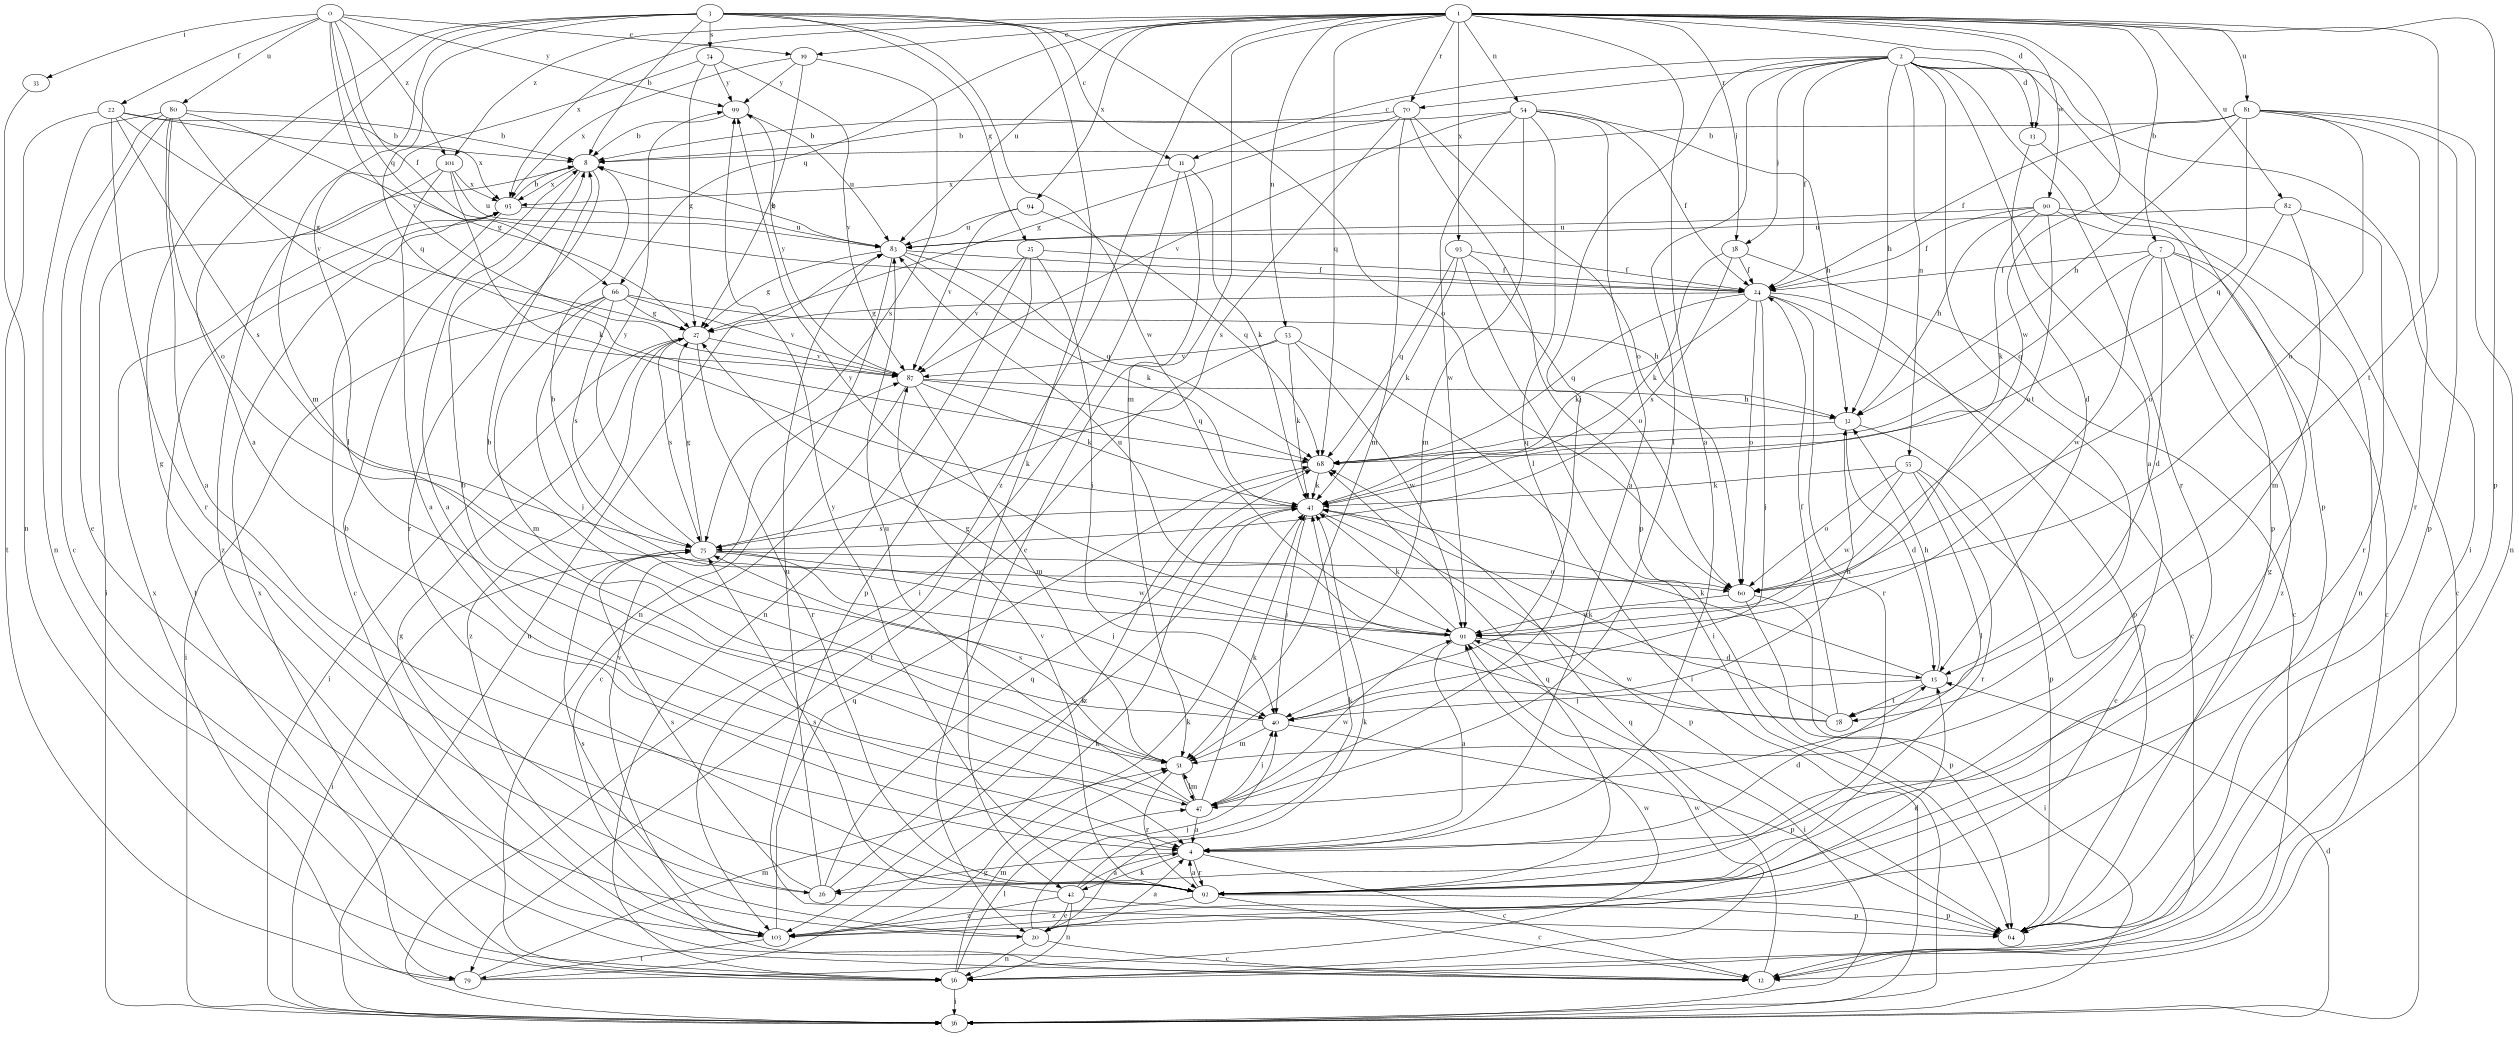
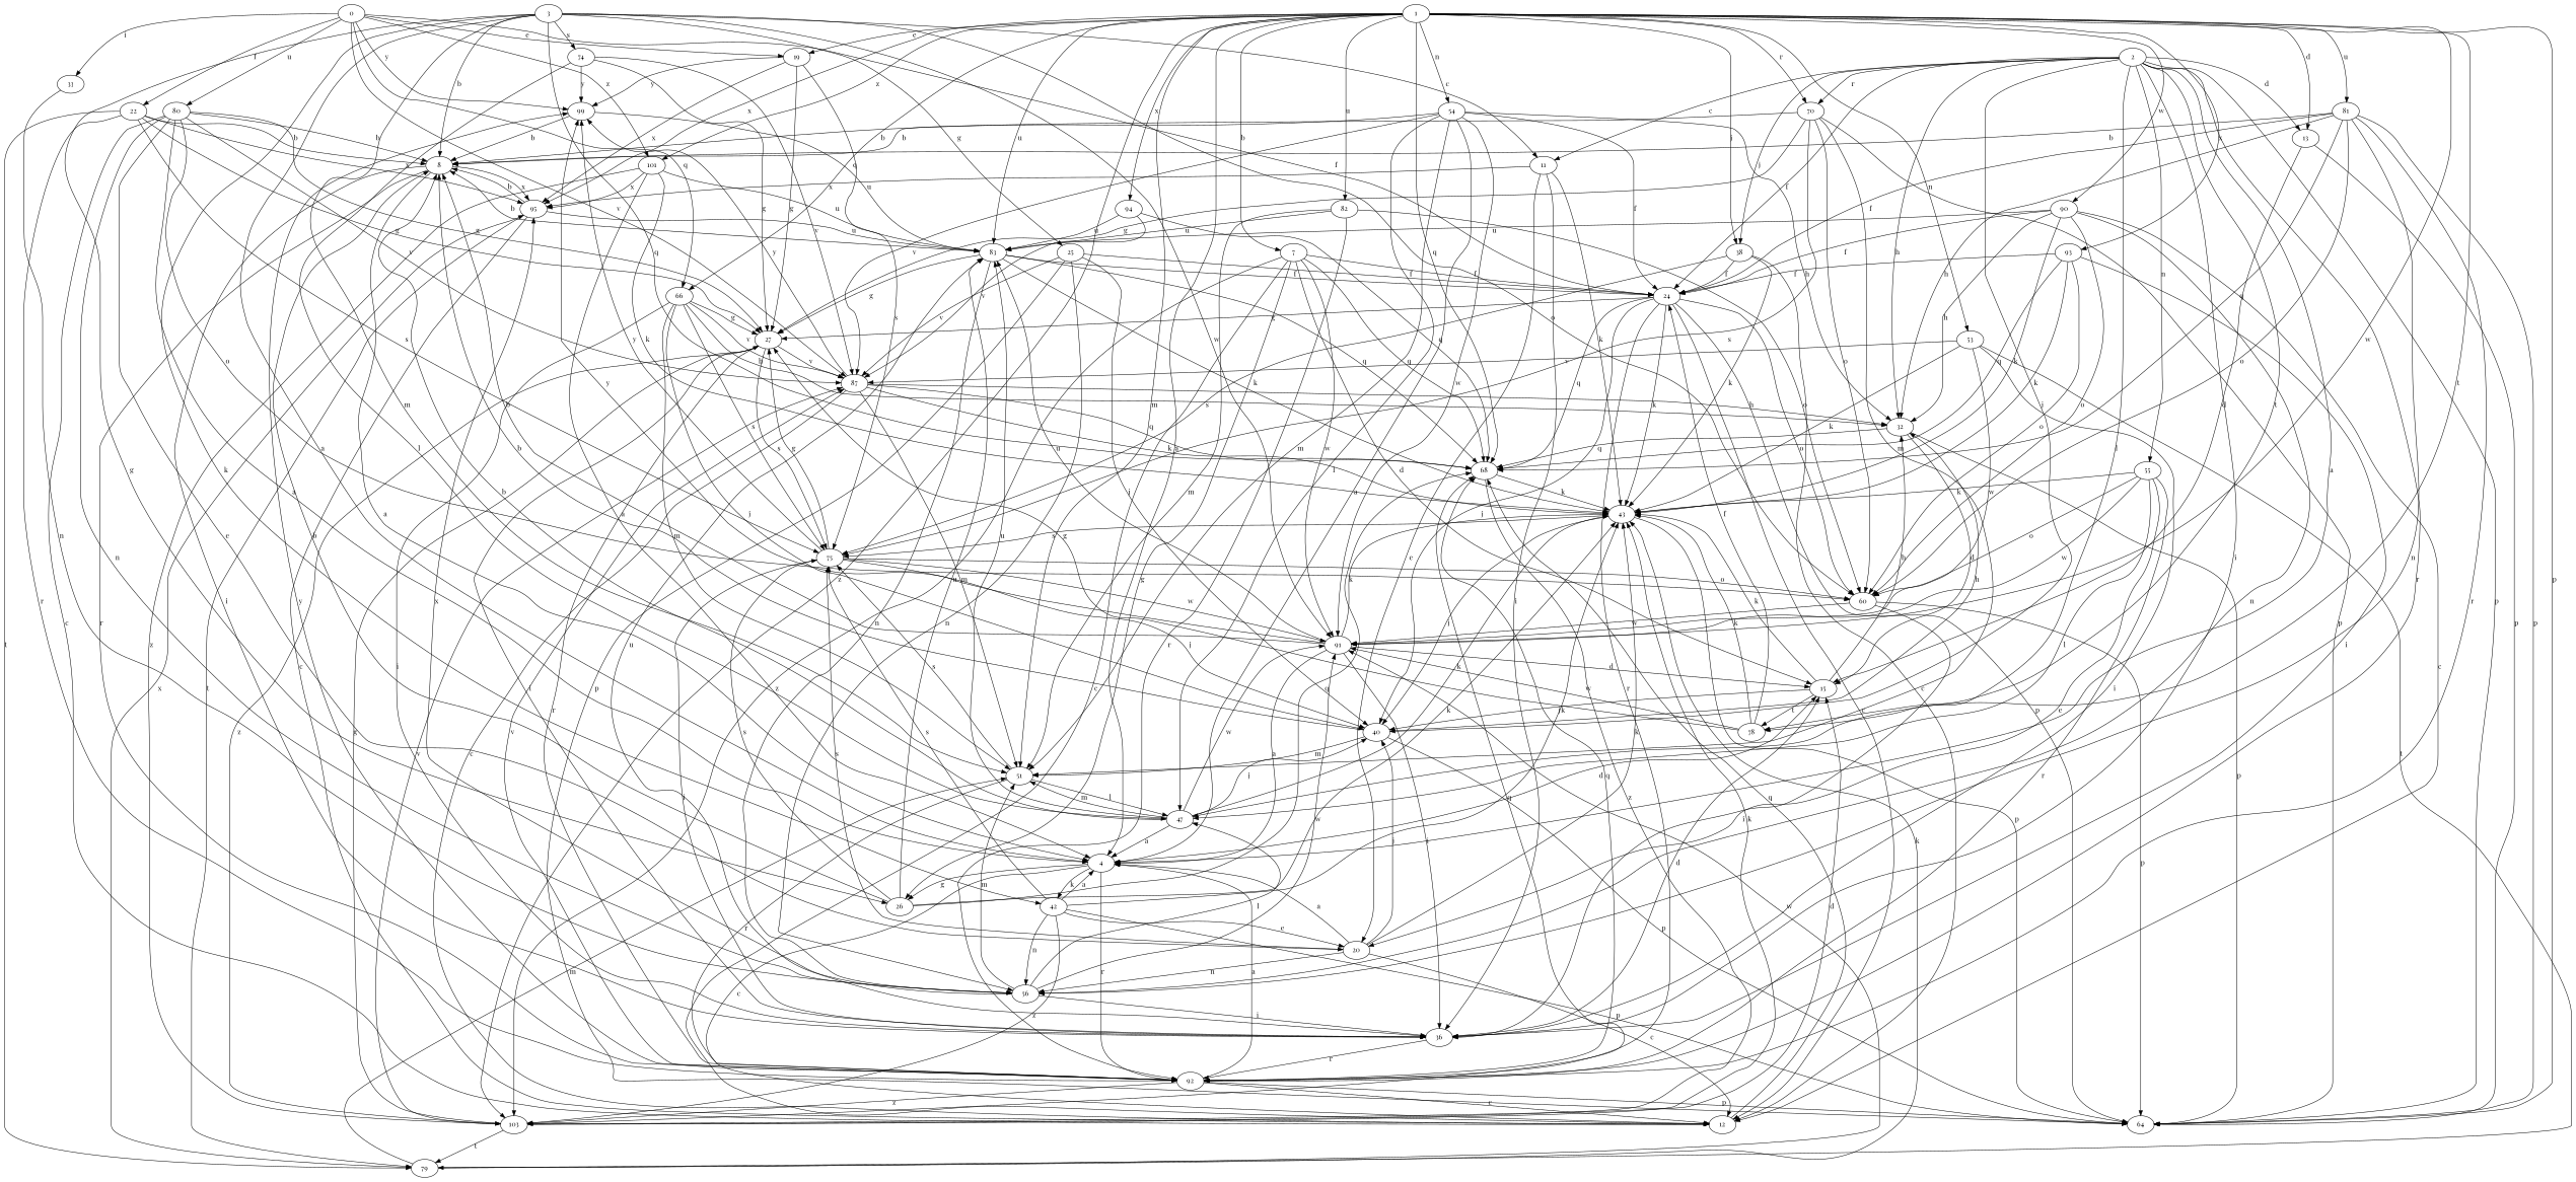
  strict digraph {
    fontname="Playfair Display"
    node [fontname="Playfair Display"]
    edge [fontname="Playfair Display"]
    0
    19
    22
    24
    33
    66
    80
    87
    99
    101
    95
    27
    75
    n14 [label=92]
    8
    79
    64
    68
    40
    60
    12
    43
    56
    51
    32
    36
    4
    20
    83
    103
    1
    7
    13
    38
    53
    54
    70
    78
    81
    82
    90
    91
    93
    94
    26
    42
    15
    47
    2
    11
    55
    3
    25
    74
    0 -> 19 [label=e]
    0 -> 22 [label=f]
    0 -> 24 [label=f]
    0 -> 33 [label=i]
    0 -> 66 [label=q]
    0 -> 80 [label=u]
    0 -> 87 [label=v]
    0 -> 99 [label=y]
    0 -> 101 [label=z]
    19 -> 99 [label=y]
    19 -> 95 [label=x]
    19 -> 27 [label=g]
    19 -> 75 [label=s]
    22 -> 95 [label=x]
    22 -> 27 [label=g]
    22 -> 75 [label=s]
    22 -> n14 [label=r]
    22 -> 8 [label=b]
    22 -> 79 [label=t]
    24 -> 27 [label=g]
    24 -> n14 [label=r]
    24 -> 64 [label=p]
    24 -> 68 [label=q]
    24 -> 40 [label=j]
    24 -> 60 [label=o]
    24 -> 12 [label=c]
    24 -> 43 [label=k]
    33 -> 56 [label=n]
    66 -> 87 [label=v]
    66 -> 27 [label=g]
    66 -> 75 [label=s]
    66 -> 40 [label=j]
    66 -> 51 [label=m]
    66 -> 32 [label=h]
    66 -> 36 [label=i]
    80 -> 87 [label=v]
    80 -> 27 [label=g]
    80 -> 8 [label=b]
    80 -> 60 [label=o]
    80 -> 12 [label=c]
    80 -> 56 [label=n]
    80 -> 4 [label=a]
    80 -> 20 [label=e]
    87 -> 99 [label=y]
    87 -> 68 [label=q]
    87 -> 12 [label=c]
    87 -> 43 [label=k]
    87 -> 51 [label=m]
    87 -> 32 [label=h]
    99 -> 8 [label=b]
    99 -> 83 [label=u]
    101 -> 95 [label=x]
    101 -> 43 [label=k]
    101 -> 4 [label=a]
    101 -> 83 [label=u]
    101 -> 103 [label=z]
    95 -> 8 [label=b]
    95 -> 79 [label=t]
    95 -> 12 [label=c]
    95 -> 83 [label=u]
    27 -> 87 [label=v]
    27 -> 75 [label=s]
    27 -> n14 [label=r]
    27 -> 36 [label=i]
    27 -> 103 [label=z]
    75 -> 99 [label=y]
    75 -> 27 [label=g]
    75 -> 40 [label=j]
    75 -> 60 [label=o]
    75 -> 36 [label=i]
    75 -> 91 [label=w]
    n14 -> 87 [label=v]
    n14 -> 99 [label=y]
    n14 -> 64 [label=p]
    n14 -> 68 [label=q]
    n14 -> 12 [label=c]
    n14 -> 4 [label=a]
    n14 -> 103 [label=z]
    8 -> 95 [label=x]
    8 -> n14 [label=r]
    8 -> 36 [label=i]
    8 -> 4 [label=a]
    79 -> 95 [label=x]
    79 -> 43 [label=k]
    79 -> 51 [label=m]
    79 -> 91 [label=w]
    68 -> 43 [label=k]
    68 -> 103 [label=z]
    40 -> 8 [label=b]
    40 -> 64 [label=p]
    40 -> 51 [label=m]
    40 -> 32 [label=h]
    60 -> 64 [label=p]
    60 -> 36 [label=i]
    60 -> 91 [label=w]
    12 -> 68 [label=q]
    43 -> 75 [label=s]
    43 -> 64 [label=p]
    43 -> 40 [label=j]
    56 -> 95 [label=x]
    56 -> 51 [label=m]
    56 -> 36 [label=i]
    56 -> 91 [label=w]
    56 -> 47 [label=l]
    51 -> 75 [label=s]
    51 -> n14 [label=r]
    51 -> 47 [label=l]
    32 -> 64 [label=p]
    32 -> 68 [label=q]
    32 -> 15 [label=d]
+   36 -> n14 [label=r]
    36 -> 83 [label=u]
    36 -> 15 [label=d]
    4 -> n14 [label=r]
    4 -> 12 [label=c]
    4 -> 26 [label=g]
    4 -> 42 [label=k]
    4 -> 15 [label=d]
    20 -> 75 [label=s]
    20 -> 40 [label=j]
    20 -> 12 [label=c]
    20 -> 43 [label=k]
    20 -> 56 [label=n]
    20 -> 4 [label=a]
    83 -> 24 [label=f]
    83 -> 27 [label=g]
    83 -> 8 [label=b]
    83 -> 68 [label=q]
    83 -> 43 [label=k]
    83 -> 56 [label=n]
    103 -> 87 [label=v]
    103 -> 27 [label=g]
    103 -> 79 [label=t]
    103 -> 68 [label=q]
    103 -> 43 [label=k]
    103 -> 15 [label=d]
    1 -> 19 [label=e]
    1 -> 66 [label=q]
    1 -> 101 [label=z]
    1 -> 95 [label=x]
    1 -> 64 [label=p]
    1 -> 68 [label=q]
    1 -> 51 [label=m]
    1 -> 4 [label=a]
    1 -> 83 [label=u]
    1 -> 103 [label=z]
    1 -> 7 [label=b]
    1 -> 13 [label=d]
    1 -> 38 [label=j]
    1 -> 53 [label=n]
    1 -> 54 [label=n]
    1 -> 70 [label=r]
    1 -> 78 [label=t]
    1 -> 81 [label=u]
    1 -> 82 [label=u]
    1 -> 90 [label=w]
    1 -> 91 [label=w]
    1 -> 93 [label=x]
    1 -> 94 [label=x]
    7 -> 24 [label=f]
    7 -> 68 [label=q]
    7 -> 12 [label=c]
    7 -> 103 [label=z]
    7 -> 91 [label=w]
    7 -> 26 [label=g]
    7 -> 15 [label=d]
    13 -> 64 [label=p]
    13 -> 15 [label=d]
    38 -> 24 [label=f]
    38 -> 75 [label=s]
    38 -> 12 [label=c]
    38 -> 43 [label=k]
    53 -> 87 [label=v]
    53 -> 79 [label=t]
    53 -> 43 [label=k]
    53 -> 36 [label=i]
    53 -> 91 [label=w]
    54 -> 24 [label=f]
    54 -> 87 [label=v]
    54 -> 8 [label=b]
    54 -> 51 [label=m]
    54 -> 32 [label=h]
    54 -> 4 [label=a]
    54 -> 91 [label=w]
    54 -> 47 [label=l]
    70 -> 27 [label=g]
    70 -> 75 [label=s]
    70 -> 8 [label=b]
    70 -> 64 [label=p]
    70 -> 60 [label=o]
    70 -> 51 [label=m]
    78 -> 24 [label=f]
    78 -> 27 [label=g]
    78 -> 43 [label=k]
    78 -> 91 [label=w]
    81 -> 24 [label=f]
    81 -> n14 [label=r]
    81 -> 8 [label=b]
    81 -> 64 [label=p]
    81 -> 68 [label=q]
    81 -> 60 [label=o]
    81 -> 56 [label=n]
    81 -> 32 [label=h]
    82 -> n14 [label=r]
    82 -> 60 [label=o]
    82 -> 51 [label=m]
    82 -> 83 [label=u]
    90 -> 24 [label=f]
    90 -> 60 [label=o]
    90 -> 12 [label=c]
    90 -> 43 [label=k]
    90 -> 56 [label=n]
    90 -> 32 [label=h]
    90 -> 83 [label=u]
    91 -> 99 [label=y]
    91 -> 8 [label=b]
    91 -> 43 [label=k]
    91 -> 36 [label=i]
    91 -> 4 [label=a]
    91 -> 83 [label=u]
    91 -> 15 [label=d]
    93 -> 24 [label=f]
    93 -> 68 [label=q]
    93 -> 60 [label=o]
    93 -> 43 [label=k]
    93 -> 36 [label=i]
    94 -> 87 [label=v]
    94 -> 68 [label=q]
    94 -> 83 [label=u]
    26 -> 75 [label=s]
    26 -> 8 [label=b]
    26 -> 68 [label=q]
    26 -> 43 [label=k]
    26 -> 83 [label=u]
    42 -> 75 [label=s]
    42 -> 64 [label=p]
    42 -> 43 [label=k]
    42 -> 56 [label=n]
    42 -> 4 [label=a]
    42 -> 20 [label=e]
    42 -> 103 [label=z]
    15 -> 40 [label=j]
    15 -> 43 [label=k]
    15 -> 32 [label=h]
    15 -> 78 [label=t]
    47 -> 8 [label=b]
    47 -> 40 [label=j]
    47 -> 43 [label=k]
    47 -> 51 [label=m]
    47 -> 4 [label=a]
    47 -> 83 [label=u]
    47 -> 91 [label=w]
    2 -> 24 [label=f]
    2 -> n14 [label=r]
    2 -> 64 [label=p]
    2 -> 40 [label=j]
    2 -> 32 [label=h]
    2 -> 36 [label=i]
    2 -> 4 [label=a]
    2 -> 13 [label=d]
    2 -> 38 [label=j]
    2 -> 70 [label=r]
    2 -> 78 [label=t]
    2 -> 47 [label=l]
    2 -> 11 [label=c]
    2 -> 55 [label=n]
    11 -> 95 [label=x]
    11 -> 43 [label=k]
    11 -> 36 [label=i]
    11 -> 20 [label=e]
    55 -> n14 [label=r]
    55 -> 60 [label=o]
    55 -> 43 [label=k]
    55 -> 20 [label=e]
    55 -> 91 [label=w]
    55 -> 47 [label=l]
    3 -> 8 [label=b]
    3 -> 68 [label=q]
    3 -> 60 [label=o]
    3 -> 51 [label=m]
    3 -> 4 [label=a]
    3 -> 91 [label=w]
    3 -> 26 [label=g]
    3 -> 42 [label=k]
    3 -> 11 [label=c]
    3 -> 25 [label=g]
    3 -> 74 [label=s]
    25 -> 24 [label=f]
    25 -> 87 [label=v]
    25 -> 64 [label=p]
    25 -> 40 [label=j]
    25 -> 56 [label=n]
    74 -> 87 [label=v]
    74 -> 99 [label=y]
    74 -> 27 [label=g]
    74 -> 47 [label=l]
  }
